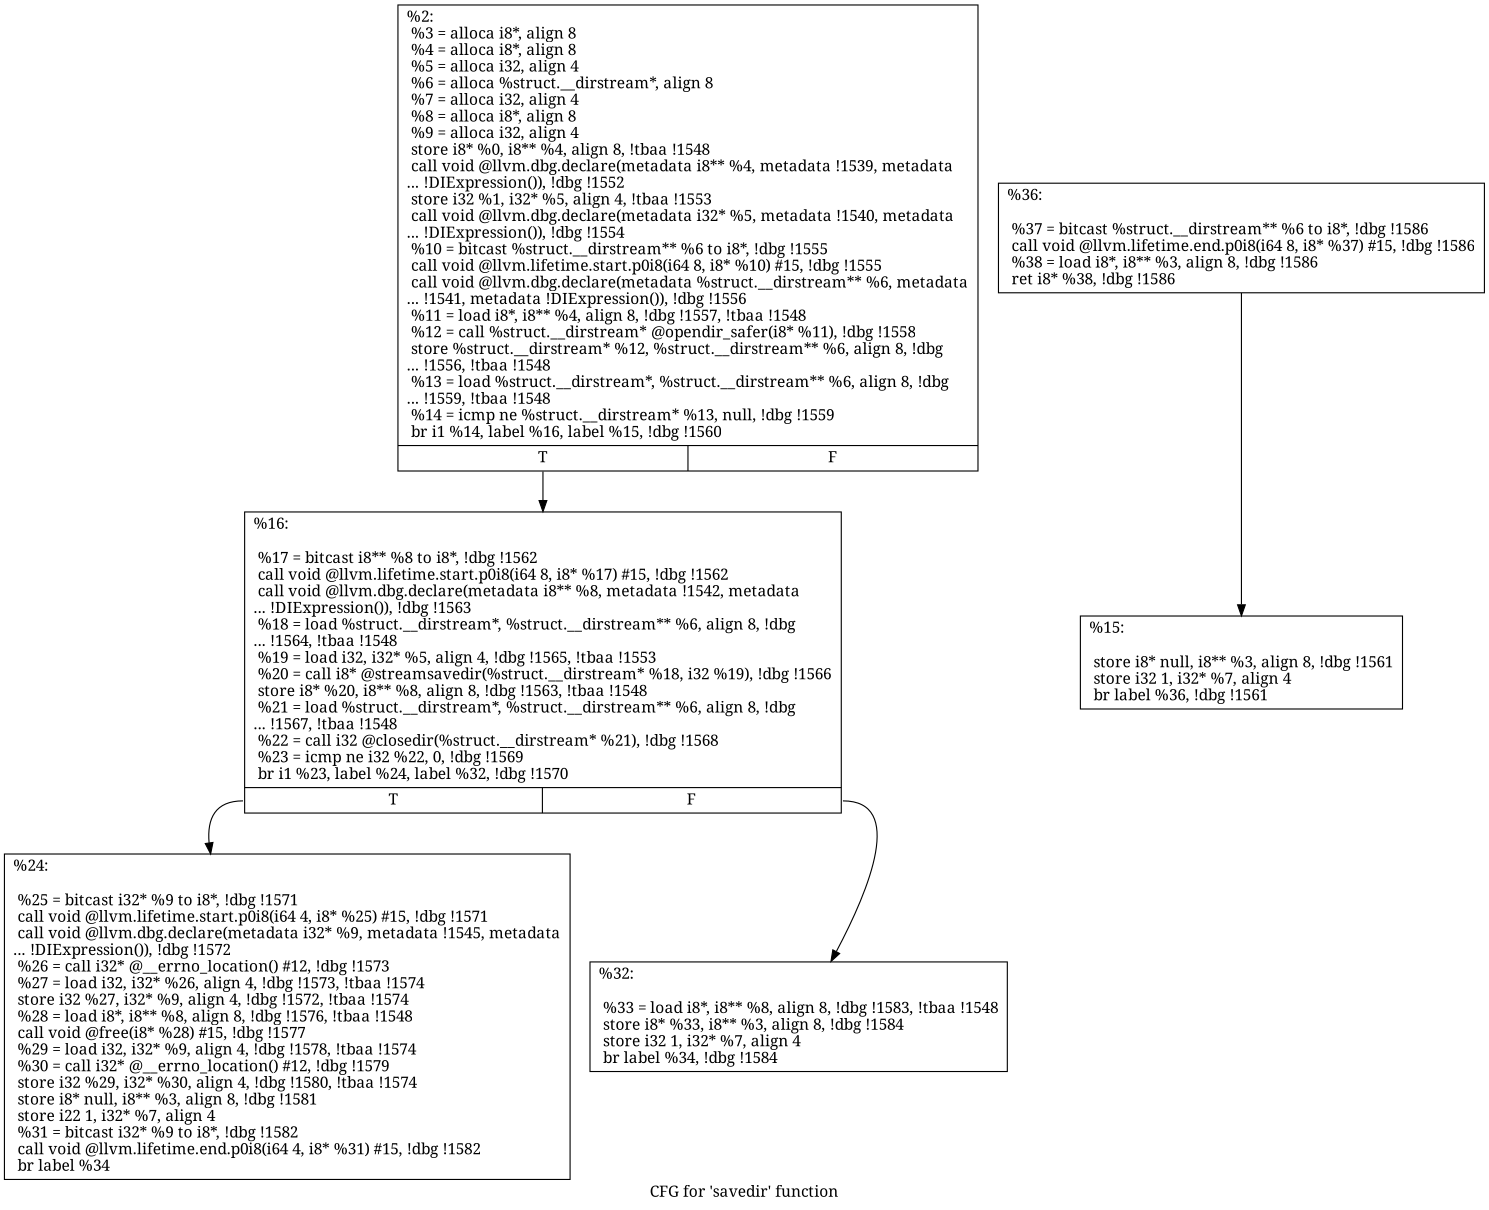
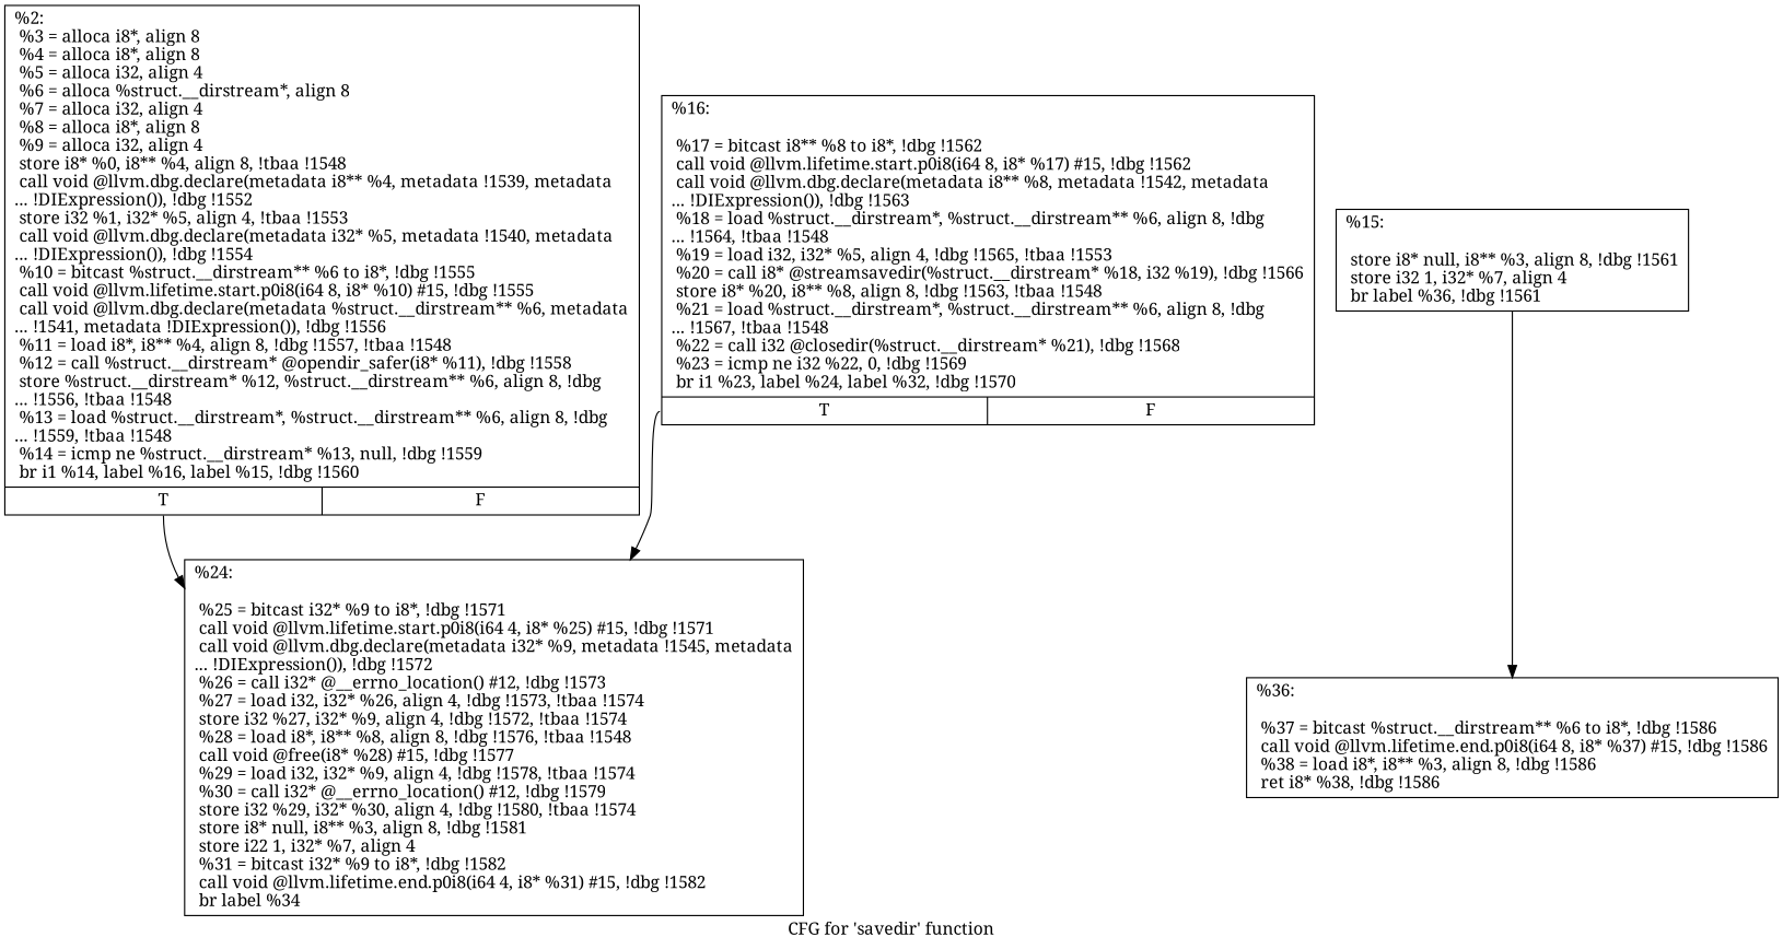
  digraph {
    fontname="Noto Serif"
    label="CFG for 'savedir' function"
    node [fontname="Noto Serif" shape=record]
    edge [fontname="Noto Serif" tailport=s0]
    n1 [label="{%2:\l  %3 = alloca i8*, align 8\l  %4 = alloca i8*, align 8\l  %5 = alloca i32, align 4\l  %6 = alloca %struct.__dirstream*, align 8\l  %7 = alloca i32, align 4\l  %8 = alloca i8*, align 8\l  %9 = alloca i32, align 4\l  store i8* %0, i8** %4, align 8, !tbaa !1548\l  call void @llvm.dbg.declare(metadata i8** %4, metadata !1539, metadata\l... !DIExpression()), !dbg !1552\l  store i32 %1, i32* %5, align 4, !tbaa !1553\l  call void @llvm.dbg.declare(metadata i32* %5, metadata !1540, metadata\l... !DIExpression()), !dbg !1554\l  %10 = bitcast %struct.__dirstream** %6 to i8*, !dbg !1555\l  call void @llvm.lifetime.start.p0i8(i64 8, i8* %10) #15, !dbg !1555\l  call void @llvm.dbg.declare(metadata %struct.__dirstream** %6, metadata\l... !1541, metadata !DIExpression()), !dbg !1556\l  %11 = load i8*, i8** %4, align 8, !dbg !1557, !tbaa !1548\l  %12 = call %struct.__dirstream* @opendir_safer(i8* %11), !dbg !1558\l  store %struct.__dirstream* %12, %struct.__dirstream** %6, align 8, !dbg\l... !1556, !tbaa !1548\l  %13 = load %struct.__dirstream*, %struct.__dirstream** %6, align 8, !dbg\l... !1559, !tbaa !1548\l  %14 = icmp ne %struct.__dirstream* %13, null, !dbg !1559\l  br i1 %14, label %16, label %15, !dbg !1560\l|{<s0>T|<s1>F}}"]
    n2 [label="{%16:\l\l  %17 = bitcast i8** %8 to i8*, !dbg !1562\l  call void @llvm.lifetime.start.p0i8(i64 8, i8* %17) #15, !dbg !1562\l  call void @llvm.dbg.declare(metadata i8** %8, metadata !1542, metadata\l... !DIExpression()), !dbg !1563\l  %18 = load %struct.__dirstream*, %struct.__dirstream** %6, align 8, !dbg\l... !1564, !tbaa !1548\l  %19 = load i32, i32* %5, align 4, !dbg !1565, !tbaa !1553\l  %20 = call i8* @streamsavedir(%struct.__dirstream* %18, i32 %19), !dbg !1566\l  store i8* %20, i8** %8, align 8, !dbg !1563, !tbaa !1548\l  %21 = load %struct.__dirstream*, %struct.__dirstream** %6, align 8, !dbg\l... !1567, !tbaa !1548\l  %22 = call i32 @closedir(%struct.__dirstream* %21), !dbg !1568\l  %23 = icmp ne i32 %22, 0, !dbg !1569\l  br i1 %23, label %24, label %32, !dbg !1570\l|{<s0>T|<s1>F}}"]
    n3 [label="{%24:\l\l  %25 = bitcast i32* %9 to i8*, !dbg !1571\l  call void @llvm.lifetime.start.p0i8(i64 4, i8* %25) #15, !dbg !1571\l  call void @llvm.dbg.declare(metadata i32* %9, metadata !1545, metadata\l... !DIExpression()), !dbg !1572\l  %26 = call i32* @__errno_location() #12, !dbg !1573\l  %27 = load i32, i32* %26, align 4, !dbg !1573, !tbaa !1574\l  store i32 %27, i32* %9, align 4, !dbg !1572, !tbaa !1574\l  %28 = load i8*, i8** %8, align 8, !dbg !1576, !tbaa !1548\l  call void @free(i8* %28) #15, !dbg !1577\l  %29 = load i32, i32* %9, align 4, !dbg !1578, !tbaa !1574\l  %30 = call i32* @__errno_location() #12, !dbg !1579\l  store i32 %29, i32* %30, align 4, !dbg !1580, !tbaa !1574\l  store i8* null, i8** %3, align 8, !dbg !1581\l  store i22 1, i32* %7, align 4\l  %31 = bitcast i32* %9 to i8*, !dbg !1582\l  call void @llvm.lifetime.end.p0i8(i64 4, i8* %31) #15, !dbg !1582\l  br label %34\l}"]
-   n4 [label="{%32:\l\l  %33 = load i8*, i8** %8, align 8, !dbg !1583, !tbaa !1548\l  store i8* %33, i8** %3, align 8, !dbg !1584\l  store i32 1, i32* %7, align 4\l  br label %34, !dbg !1584\l}"]
    n5 [label="{%15:\l\l  store i8* null, i8** %3, align 8, !dbg !1561\l  store i32 1, i32* %7, align 4\l  br label %36, !dbg !1561\l}"]
    n6 [label="{%36:\l\l  %37 = bitcast %struct.__dirstream** %6 to i8*, !dbg !1586\l  call void @llvm.lifetime.end.p0i8(i64 8, i8* %37) #15, !dbg !1586\l  %38 = load i8*, i8** %3, align 8, !dbg !1586\l  ret i8* %38, !dbg !1586\l}"]
-   n1 -> n2
+   n1 -> n3
    n2 -> n3
-   n2 -> n4 [tailport=s1]
-   n6 -> n5 [tailport=""]
+   n5 -> n6 [tailport=""]
  }
